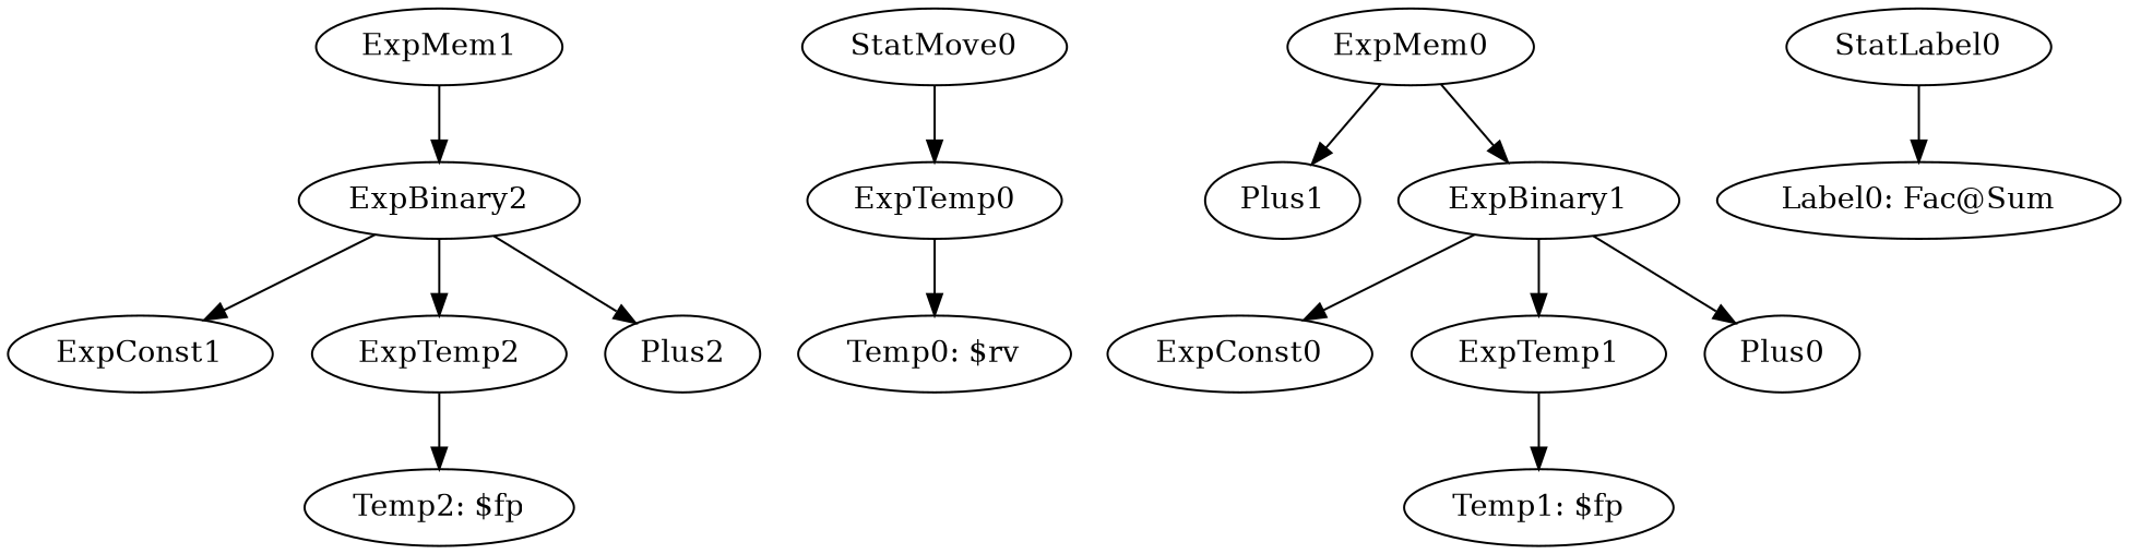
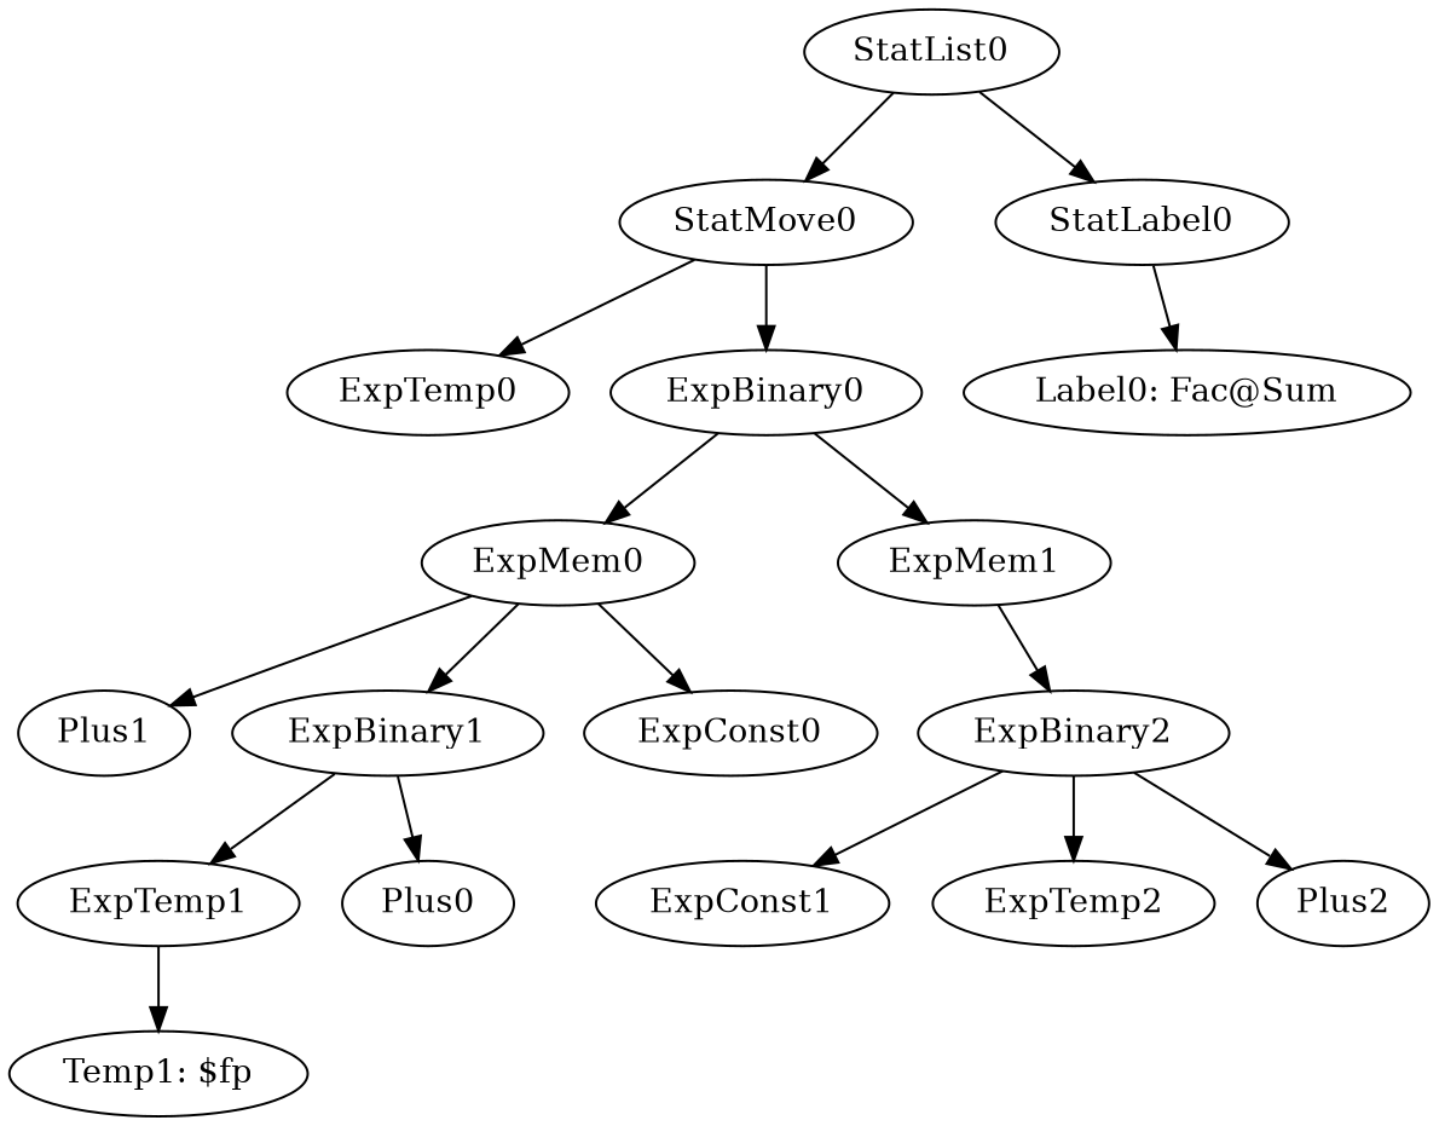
  digraph {
    ordering=out
    ExpBinary2
    ExpConst1
    ExpTemp2
    Plus2
-   "Temp2: $fp"
    StatMove0
    ExpTemp0
-   "Temp0: $rv"
+   ExpBinary0
    ExpMem0
    ExpMem1
    Plus1
    ExpBinary1
    ExpConst0
    ExpTemp1
    Plus0
+   StatList0
    StatLabel0
    "Label0: Fac@Sum"
    "Temp1: $fp"
    ExpBinary2 -> ExpConst1
    ExpBinary2 -> ExpTemp2
    ExpBinary2 -> Plus2
-   ExpTemp2 -> "Temp2: $fp"
    StatMove0 -> ExpTemp0
-   ExpTemp0 -> "Temp0: $rv"
+   StatMove0 -> ExpBinary0
+   ExpBinary0 -> ExpMem0
+   ExpBinary0 -> ExpMem1
    ExpMem0 -> Plus1
    ExpMem0 -> ExpBinary1
    ExpMem1 -> ExpBinary2
-   ExpBinary1 -> ExpConst0
+   ExpMem0 -> ExpConst0
    ExpBinary1 -> ExpTemp1
    ExpBinary1 -> Plus0
    ExpTemp1 -> "Temp1: $fp"
+   StatList0 -> StatMove0
+   StatList0 -> StatLabel0
    StatLabel0 -> "Label0: Fac@Sum"
  }
